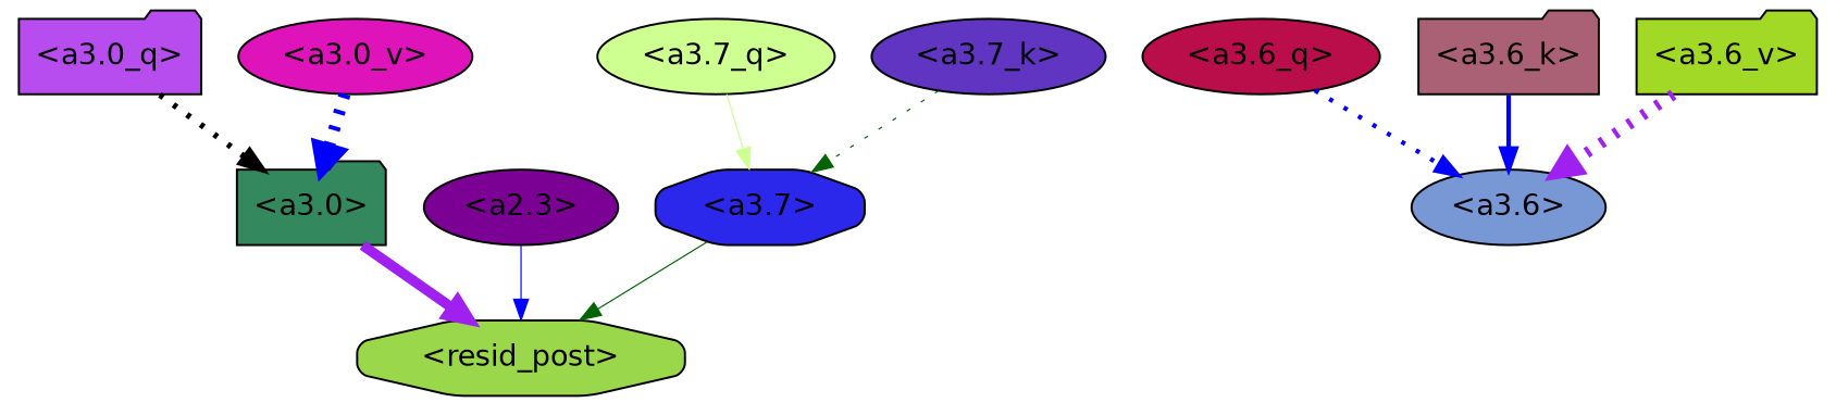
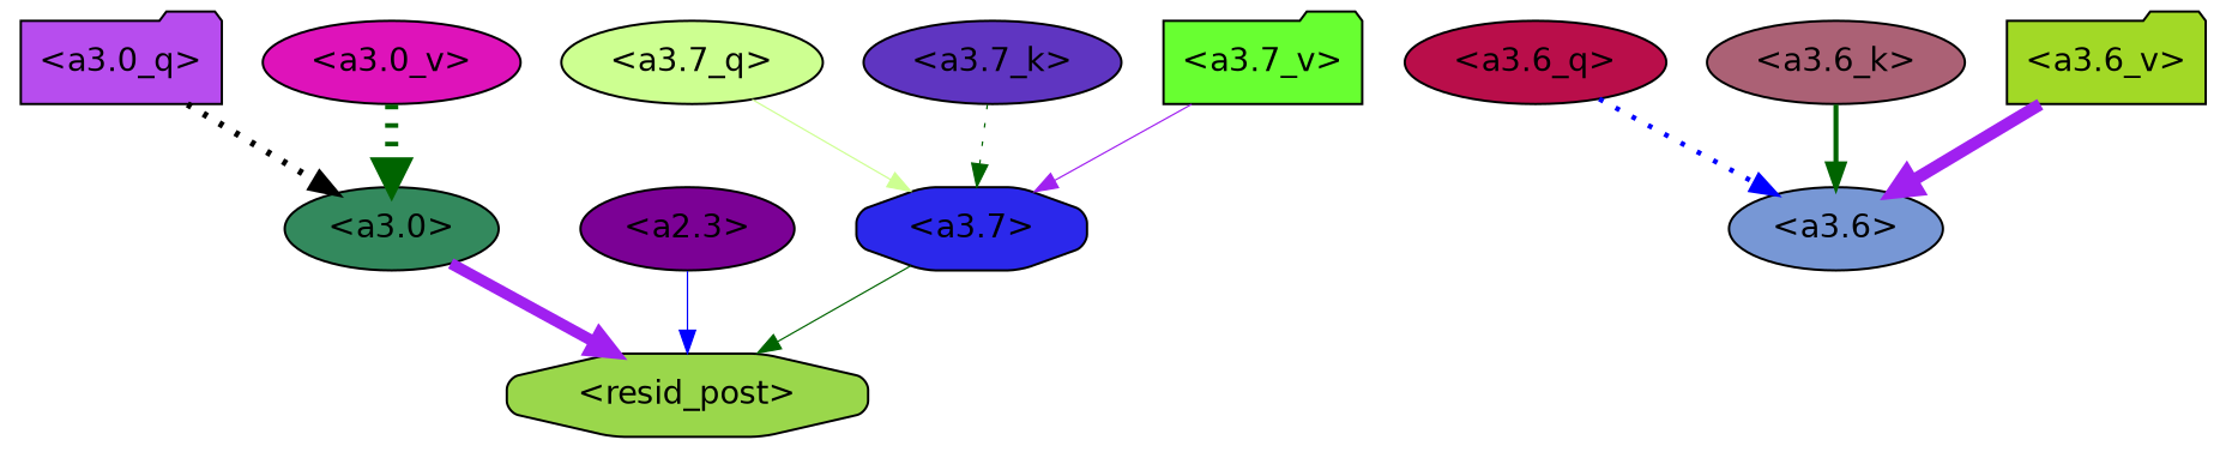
  strict digraph {
    splines=true
    node [color=black fontname=Helvetica shape=ellipse style="filled, rounded"]
    edge [color=darkgreen penwidth=0.6 style=dotted]
    "<a3.7>" [fillcolor="#2b28eb" shape=octagon]
    "<resid_post>" [fillcolor="#9ad74b" shape=octagon]
    "<a3.6>" [fillcolor="#7797d5"]
-   "<a3.0>" [fillcolor="#33895d" shape=folder]
+   "<a3.0>" [fillcolor="#33895d"]
    "<a2.3>" [fillcolor="#7b0195"]
    "<a3.7_q>" [fillcolor="#cdff91"]
    "<a3.6_q>" [fillcolor="#b90e4a"]
    "<a3.0_q>" [fillcolor="#b74dee" shape=folder]
    "<a3.7_k>" [fillcolor="#5f35c1"]
-   "<a3.6_k>" [fillcolor="#ab6175" shape=folder]
+   "<a3.6_k>" [fillcolor="#ab6175"]
+   "<a3.7_v>" [fillcolor="#68ff31" shape=folder]
    "<a3.6_v>" [fillcolor="#a2d926" shape=folder]
    "<a3.0_v>" [fillcolor="#de13ba"]
    "<a3.7>" -> "<resid_post>" [style=bold]
    "<a3.0>" -> "<resid_post>" [color=purple penwidth=4.898576855659485 style=bold]
    "<a2.3>" -> "<resid_post>" [color=blue style=solid]
    "<a3.7_q>" -> "<a3.7>" [color="#cdff91" style=""]
    "<a3.6_q>" -> "<a3.6>" [color=blue penwidth=2.160832464694977]
    "<a3.0_q>" -> "<a3.0>" [color=black penwidth=2.870753765106201]
    "<a3.7_k>" -> "<a3.7>"
-   "<a3.6_k>" -> "<a3.6>" [color=blue penwidth=2.13908451795578 style=solid]
-   "<a3.6_v>" -> "<a3.6>" [color=purple penwidth=5.297133803367615]
-   "<a3.0_v>" -> "<a3.0>" [color=blue penwidth=5.680712580680847]
+   "<a3.6_k>" -> "<a3.6>" [penwidth=2.13908451795578 style=solid]
+   "<a3.7_v>" -> "<a3.7>" [color=purple style=solid]
+   "<a3.6_v>" -> "<a3.6>" [color=purple penwidth=5.297133803367615 style=solid]
+   "<a3.0_v>" -> "<a3.0>" [penwidth=5.680712580680847]
  }
